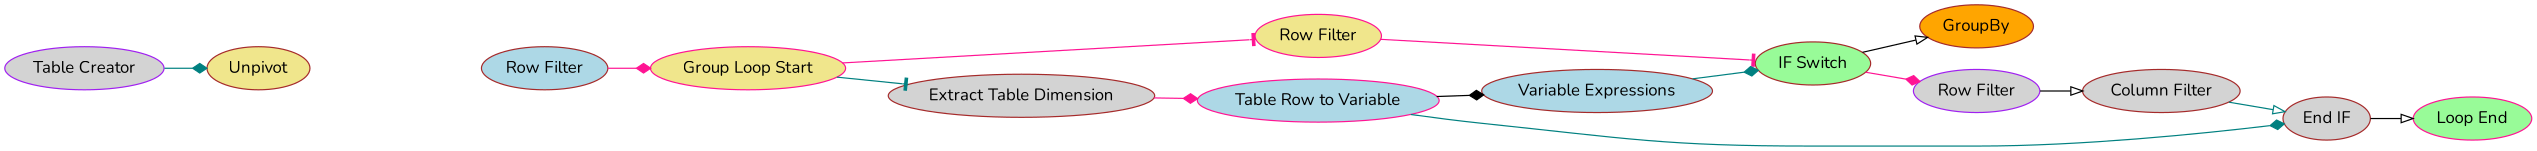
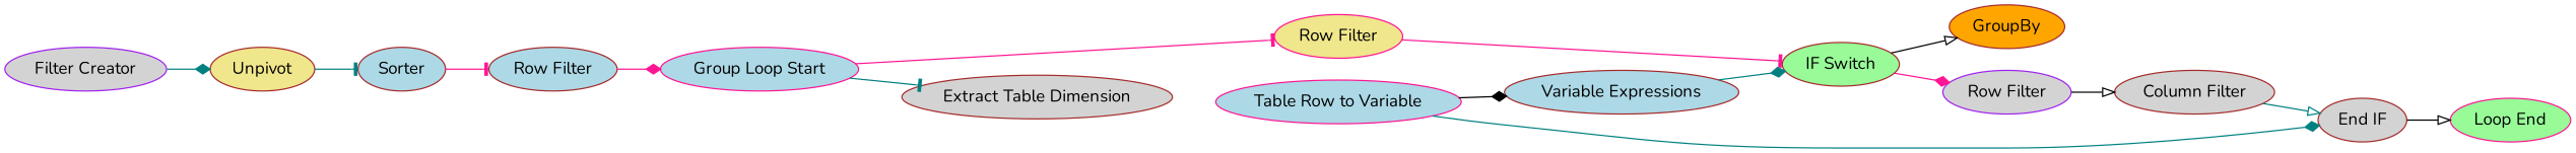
  digraph {
    fontname=Nunito
    rankdir=LR
    node [color=brown fillcolor=lightgrey fontname=Nunito style=filled]
    edge [arrowhead=diamond color=teal fontname=Nunito]
    n1 [fillcolor=khaki label=Unpivot]
+   n2 [fillcolor=lightblue label=Sorter]
    n3 [fillcolor=lightblue label="Row Filter"]
-   n4 [color=deeppink fillcolor=khaki label="Group Loop Start"]
+   n4 [color=deeppink fillcolor=lightblue label="Group Loop Start"]
    n5 [color=deeppink fillcolor=khaki label="Row Filter"]
    n6 [label="Extract Table Dimension"]
    n7 [fillcolor=palegreen label="IF Switch"]
    n8 [color=deeppink fillcolor=lightblue label="Table Row to Variable"]
    n9 [fillcolor=orange label=GroupBy]
    n10 [color=purple label="Row Filter"]
    n11 [fillcolor=lightblue label="Variable Expressions"]
    n12 [label="End IF"]
    n13 [label="Column Filter"]
    n14 [color=deeppink fillcolor=palegreen label="Loop End"]
-   n15 [color=purple label="Table Creator"]
+   n15 [color=purple label="Filter Creator"]
+   n1 -> n2 [arrowhead=tee]
+   n2 -> n3 [arrowhead=tee color=deeppink]
    n3 -> n4 [color=deeppink]
    n4 -> n5 [arrowhead=tee color=deeppink]
    n4 -> n6 [arrowhead=tee]
    n5 -> n7 [arrowhead=tee color=deeppink]
-   n6 -> n8 [color=deeppink]
    n7 -> n9 [arrowhead=onormal color=black]
    n7 -> n10 [color=deeppink]
    n8 -> n11 [color=black]
    n8 -> n12
    n10 -> n13 [arrowhead=onormal color=black]
    n11 -> n7
    n12 -> n14 [arrowhead=onormal color=black]
    n13 -> n12 [arrowhead=onormal]
    n15 -> n1
  }
